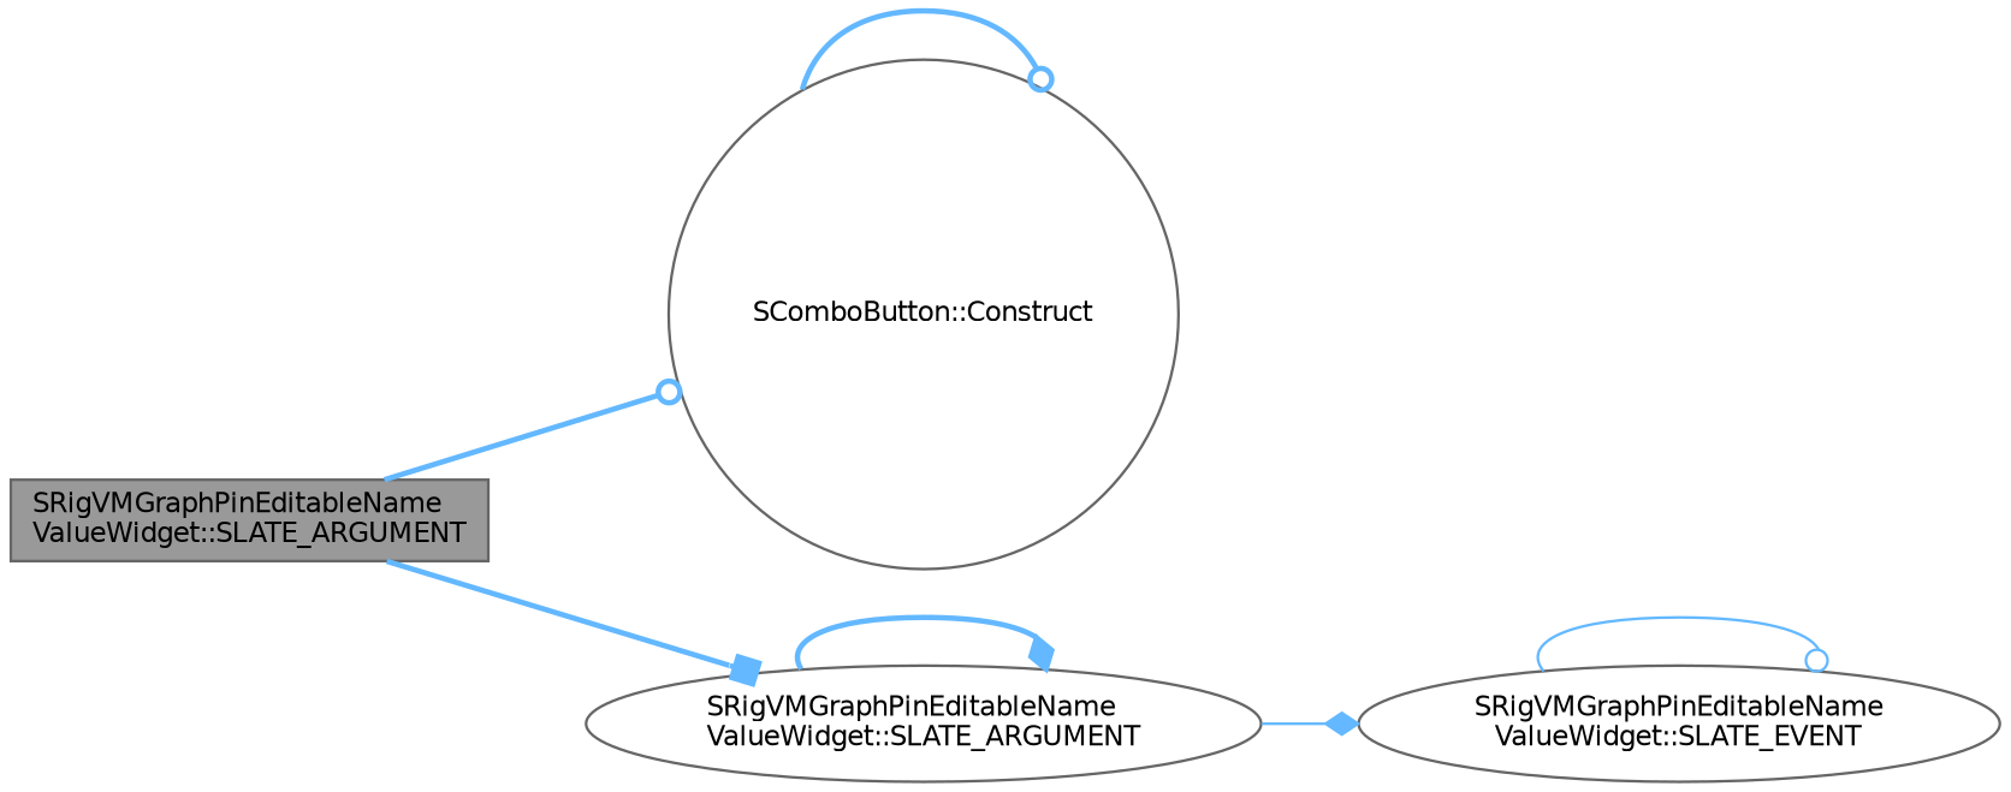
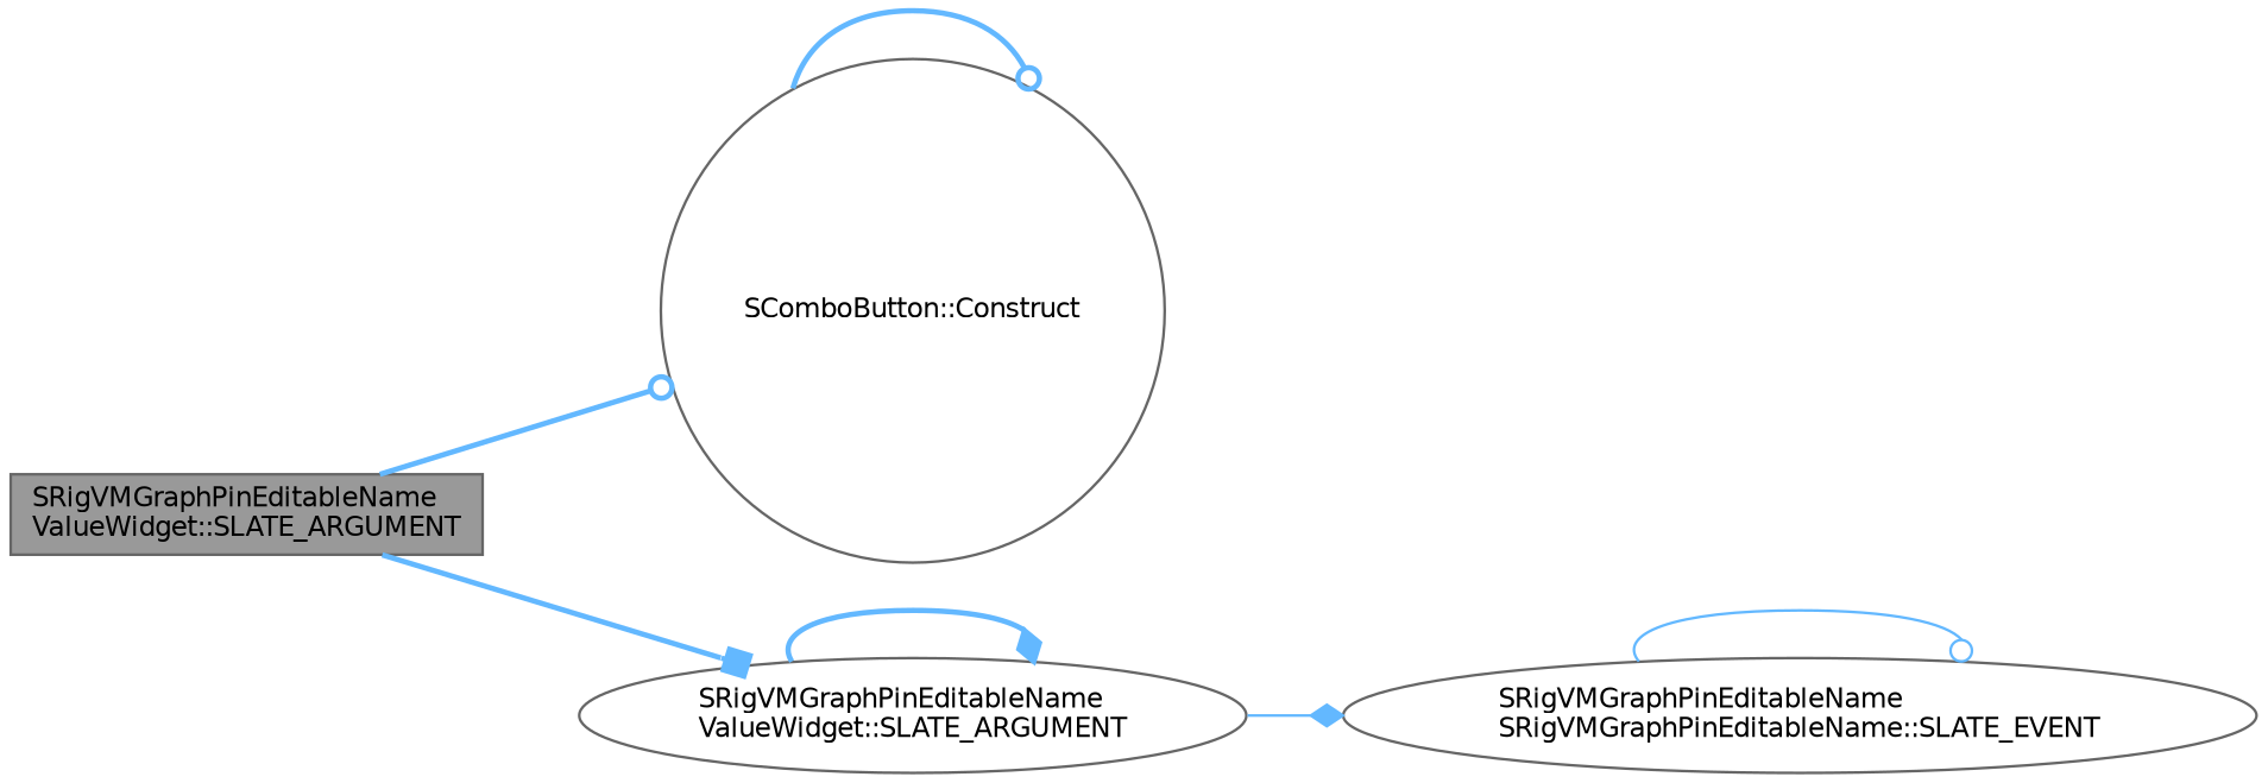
  digraph {
    rankdir=LR
    node [color=grey40 fillcolor=white fontname=Helvetica fontsize=10 shape=ellipse style=filled]
    edge [color=steelblue1 fontname=Helvetica fontsize=10 labelfontname=Helvetica labelfontsize=10 style=bold arrowhead=odot]
    n1 [color=gray40 fillcolor=grey60 fontcolor=black height=0.2 label="SRigVMGraphPinEditableName\lValueWidget::SLATE_ARGUMENT" shape=box width=0.4]
    n2 [height=0.2 label="SComboButton::Construct" shape=circle width=0.4]
    n3 [height=0.2 label="SRigVMGraphPinEditableName\lValueWidget::SLATE_ARGUMENT" width=0.4]
-   n4 [height=0.2 label="SRigVMGraphPinEditableName\lValueWidget::SLATE_EVENT" width=0.4]
+   n4 [height=0.2 label="SRigVMGraphPinEditableName\lSRigVMGraphPinEditableName::SLATE_EVENT" width=0.4]
    n1 -> n2
    n1 -> n3 [arrowhead=box]
    n2 -> n2
    n3 -> n3 [arrowhead=diamond]
    n3 -> n4 [style=solid arrowhead=diamond]
    n4 -> n4 [style=solid]
  }
